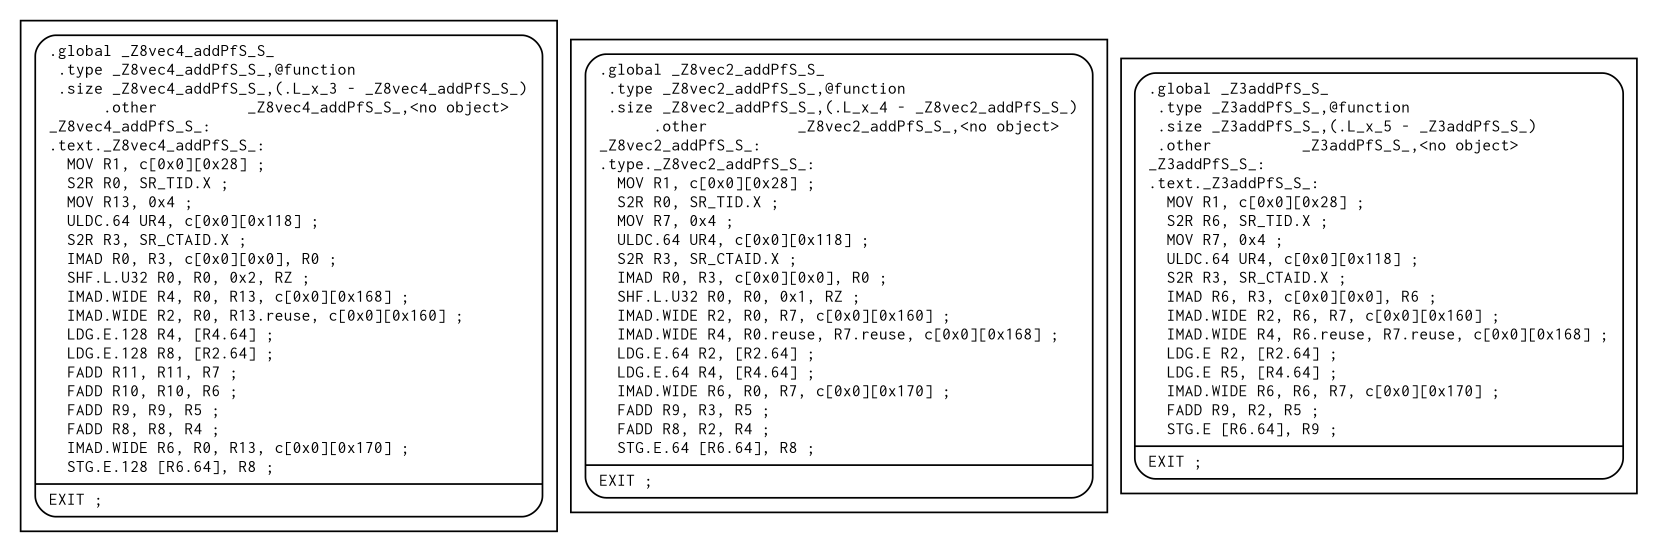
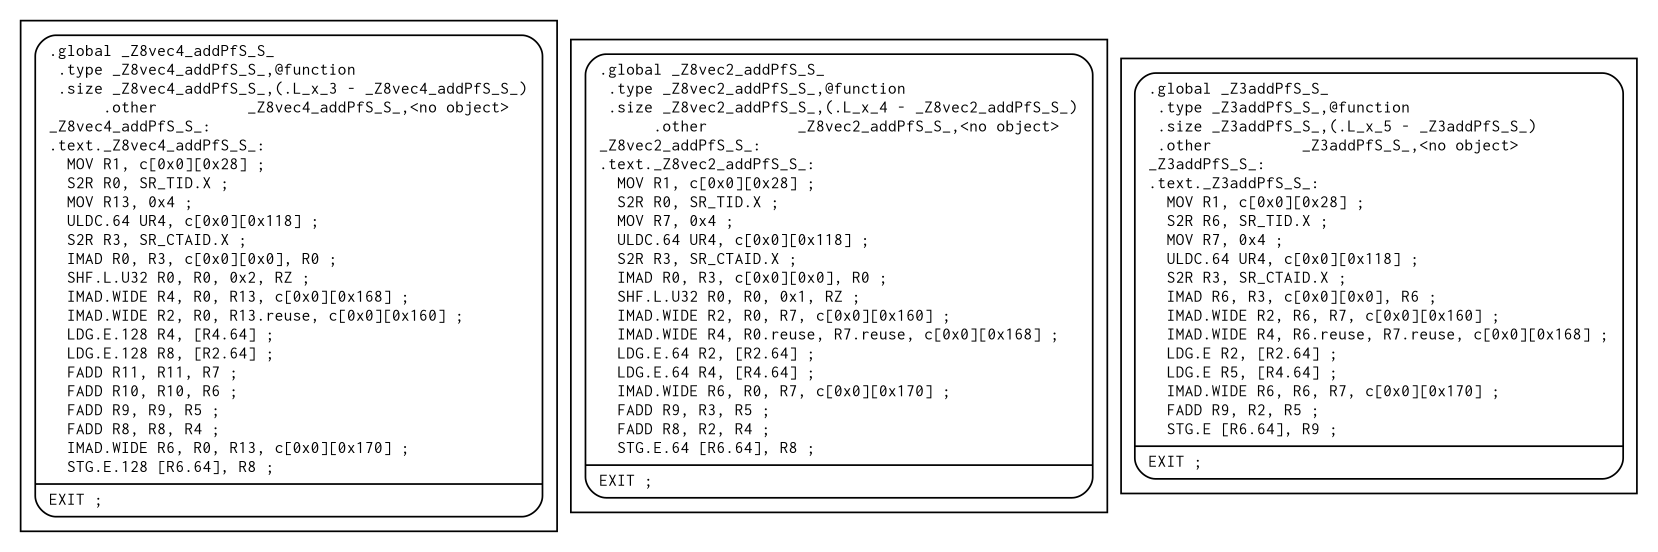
  digraph {
    node [fontname=Courier fontsize=10 shape=Mrecord]
    n1 [label="{<entry>        .global         _Z8vec4_addPfS_S_\l     .type           _Z8vec4_addPfS_S_,@function\l  .size            _Z8vec4_addPfS_S_,(.L_x_3\ -\ _Z8vec4_addPfS_S_)\l      .other          _Z8vec4_addPfS_S_,\<no\ object\>\l_Z8vec4_addPfS_S_:\l.text._Z8vec4_addPfS_S_:\l\ \ MOV\ R1,\ c\[0x0\]\[0x28\]\ ;\l\ \ S2R\ R0,\ SR_TID.X\ ;\l\ \ MOV\ R13,\ 0x4\ ;\l\ \ ULDC.64\ UR4,\ c\[0x0\]\[0x118\]\ ;\l\ \ S2R\ R3,\ SR_CTAID.X\ ;\l\ \ IMAD\ R0,\ R3,\ c\[0x0\]\[0x0\],\ R0\ ;\l\ \ SHF.L.U32\ R0,\ R0,\ 0x2,\ RZ\ ;\l\ \ IMAD.WIDE\ R4,\ R0,\ R13,\ c\[0x0\]\[0x168\]\ ;\l\ \ IMAD.WIDE\ R2,\ R0,\ R13.reuse,\ c\[0x0\]\[0x160\]\ ;\l\ \ LDG.E.128\ R4,\ \[R4.64\]\ ;\l\ \ LDG.E.128\ R8,\ \[R2.64\]\ ;\l\ \ FADD\ R11,\ R11,\ R7\ ;\l\ \ FADD\ R10,\ R10,\ R6\ ;\l\ \ FADD\ R9,\ R9,\ R5\ ;\l\ \ FADD\ R8,\ R8,\ R4\ ;\l\ \ IMAD.WIDE\ R6,\ R0,\ R13,\ c\[0x0\]\[0x170\]\ ;\l\ \ STG.E.128\ \[R6.64\],\ R8\ ;\l|<exit0>\ \ EXIT\ ;\l}"]
-   n2 [label="{<entry>        .global         _Z8vec2_addPfS_S_\l     .type           _Z8vec2_addPfS_S_,@function\l  .size            _Z8vec2_addPfS_S_,(.L_x_4\ -\ _Z8vec2_addPfS_S_)\l      .other          _Z8vec2_addPfS_S_,\<no\ object\>\l_Z8vec2_addPfS_S_:\l.type._Z8vec2_addPfS_S_:\l\ \ MOV\ R1,\ c\[0x0\]\[0x28\]\ ;\l\ \ S2R\ R0,\ SR_TID.X\ ;\l\ \ MOV\ R7,\ 0x4\ ;\l\ \ ULDC.64\ UR4,\ c\[0x0\]\[0x118\]\ ;\l\ \ S2R\ R3,\ SR_CTAID.X\ ;\l\ \ IMAD\ R0,\ R3,\ c\[0x0\]\[0x0\],\ R0\ ;\l\ \ SHF.L.U32\ R0,\ R0,\ 0x1,\ RZ\ ;\l\ \ IMAD.WIDE\ R2,\ R0,\ R7,\ c\[0x0\]\[0x160\]\ ;\l\ \ IMAD.WIDE\ R4,\ R0.reuse,\ R7.reuse,\ c\[0x0\]\[0x168\]\ ;\l\ \ LDG.E.64\ R2,\ \[R2.64\]\ ;\l\ \ LDG.E.64\ R4,\ \[R4.64\]\ ;\l\ \ IMAD.WIDE\ R6,\ R0,\ R7,\ c\[0x0\]\[0x170\]\ ;\l\ \ FADD\ R9,\ R3,\ R5\ ;\l\ \ FADD\ R8,\ R2,\ R4\ ;\l\ \ STG.E.64\ \[R6.64\],\ R8\ ;\l|<exit0>\ \ EXIT\ ;\l}"]
+   n2 [label="{<entry>        .global         _Z8vec2_addPfS_S_\l     .type           _Z8vec2_addPfS_S_,@function\l  .size            _Z8vec2_addPfS_S_,(.L_x_4\ -\ _Z8vec2_addPfS_S_)\l      .other          _Z8vec2_addPfS_S_,\<no\ object\>\l_Z8vec2_addPfS_S_:\l.text._Z8vec2_addPfS_S_:\l\ \ MOV\ R1,\ c\[0x0\]\[0x28\]\ ;\l\ \ S2R\ R0,\ SR_TID.X\ ;\l\ \ MOV\ R7,\ 0x4\ ;\l\ \ ULDC.64\ UR4,\ c\[0x0\]\[0x118\]\ ;\l\ \ S2R\ R3,\ SR_CTAID.X\ ;\l\ \ IMAD\ R0,\ R3,\ c\[0x0\]\[0x0\],\ R0\ ;\l\ \ SHF.L.U32\ R0,\ R0,\ 0x1,\ RZ\ ;\l\ \ IMAD.WIDE\ R2,\ R0,\ R7,\ c\[0x0\]\[0x160\]\ ;\l\ \ IMAD.WIDE\ R4,\ R0.reuse,\ R7.reuse,\ c\[0x0\]\[0x168\]\ ;\l\ \ LDG.E.64\ R2,\ \[R2.64\]\ ;\l\ \ LDG.E.64\ R4,\ \[R4.64\]\ ;\l\ \ IMAD.WIDE\ R6,\ R0,\ R7,\ c\[0x0\]\[0x170\]\ ;\l\ \ FADD\ R9,\ R3,\ R5\ ;\l\ \ FADD\ R8,\ R2,\ R4\ ;\l\ \ STG.E.64\ \[R6.64\],\ R8\ ;\l|<exit0>\ \ EXIT\ ;\l}"]
    n3 [label="{<entry>        .global         _Z3addPfS_S_\l  .type           _Z3addPfS_S_,@function\l        .size  _Z3addPfS_S_,(.L_x_5\ -\ _Z3addPfS_S_)\l .other          _Z3addPfS_S_,\<no\ object\>\l_Z3addPfS_S_:\l.text._Z3addPfS_S_:\l\ \ MOV\ R1,\ c\[0x0\]\[0x28\]\ ;\l\ \ S2R\ R6,\ SR_TID.X\ ;\l\ \ MOV\ R7,\ 0x4\ ;\l\ \ ULDC.64\ UR4,\ c\[0x0\]\[0x118\]\ ;\l\ \ S2R\ R3,\ SR_CTAID.X\ ;\l\ \ IMAD\ R6,\ R3,\ c\[0x0\]\[0x0\],\ R6\ ;\l\ \ IMAD.WIDE\ R2,\ R6,\ R7,\ c\[0x0\]\[0x160\]\ ;\l\ \ IMAD.WIDE\ R4,\ R6.reuse,\ R7.reuse,\ c\[0x0\]\[0x168\]\ ;\l\ \ LDG.E\ R2,\ \[R2.64\]\ ;\l\ \ LDG.E\ R5,\ \[R4.64\]\ ;\l\ \ IMAD.WIDE\ R6,\ R6,\ R7,\ c\[0x0\]\[0x170\]\ ;\l\ \ FADD\ R9,\ R2,\ R5\ ;\l\ \ STG.E\ \[R6.64\],\ R9\ ;\l|<exit0>\ \ EXIT\ ;\l}"]
    subgraph cluster_1 {
      n1
    }
    subgraph cluster_2 {
      n2
    }
    subgraph cluster_3 {
      n3
    }
  }
